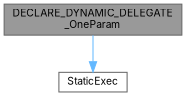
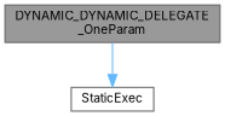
  digraph {
    rankdir=TB
    fontname=Inter
    node [fontname=Inter fontsize=10 shape=box style=filled]
-   n1 [color=gray40 fillcolor=grey60 fontcolor=black height=0.2 label="DECLARE_DYNAMIC_DELEGATE\l_OneParam" width=0.4]
+   n1 [color=gray40 fillcolor=grey60 fontcolor=black height=0.2 label="DYNAMIC_DYNAMIC_DELEGATE\l_OneParam" width=0.4]
    n2 [color=grey40 fillcolor=white height=0.2 label=StaticExec width=0.4]
    n1 -> n2 [color=steelblue1 fontname=Inter fontsize=10 labelfontname=Helvetica labelfontsize=10 style=solid]
  }
